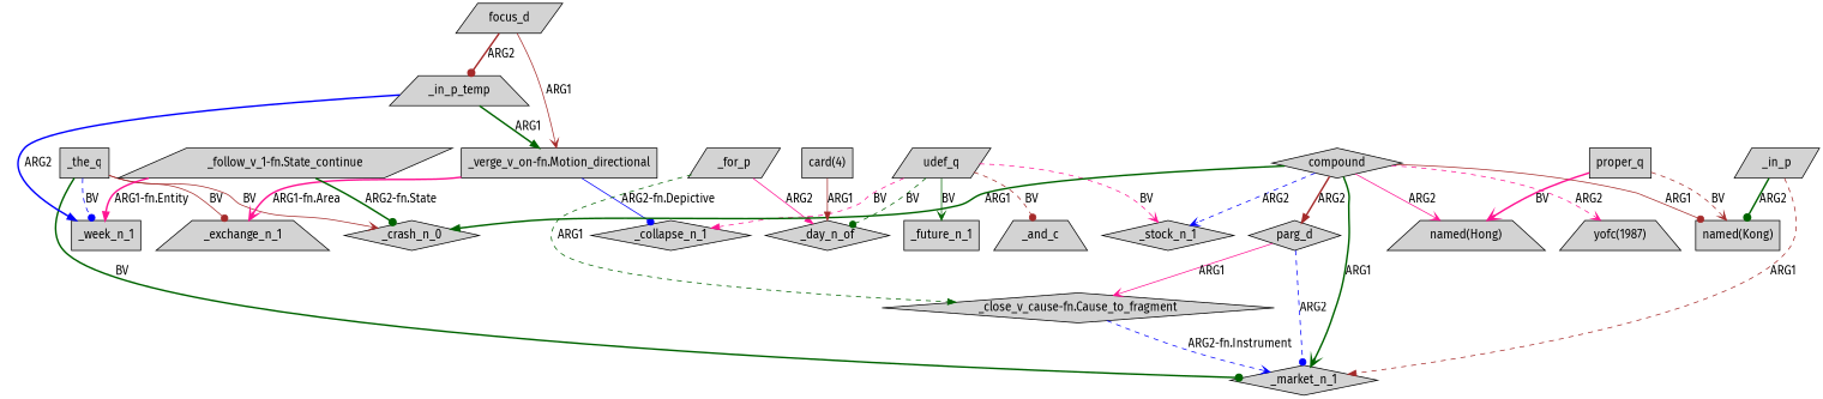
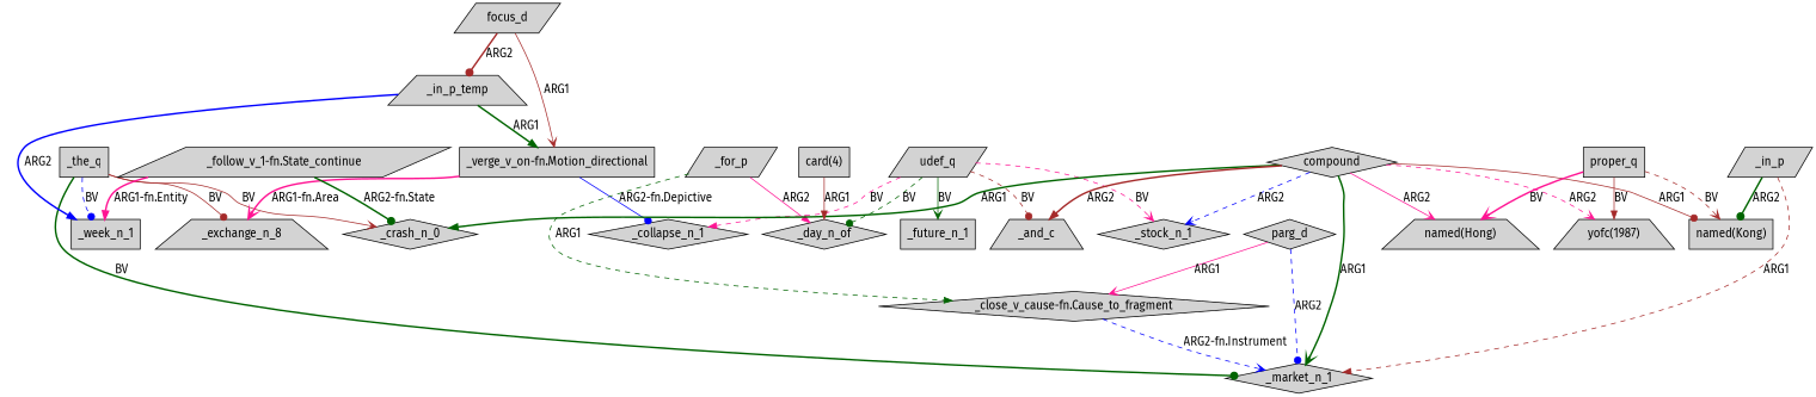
  digraph {
    fontname="Fira Sans"
    node [fontname="Fira Sans" shape=diamond style=filled]
    edge [arrowhead=vee color=brown fontname="Fira Sans" style=dashed]
    _the_q [shape=box]
    _week_n_1 [shape=box]
    _market_n_1
    n4 [label=_crash_n_0]
-   _exchange_n_1 [shape=trapezium]
+   _exchange_n_1 [shape=trapezium label=_exchange_n_8]
    focus_d [shape=parallelogram]
    "_verge_v_on-fn.Motion_directional" [shape=box]
    _in_p_temp [shape=trapezium]
    _collapse_n_1
    _for_p [shape=parallelogram]
    _day_n_of
    "_close_v_cause-fn.Cause_to_fragment"
    udef_q [shape=parallelogram]
    _future_n_1 [shape=box]
    _and_c [shape=trapezium]
    _stock_n_1
    compound
    "yofc(1987)" [shape=trapezium]
    "named(Kong)" [shape=box]
    "named(Hong)" [shape=trapezium]
    "_follow_v_1-fn.State_continue" [shape=parallelogram]
    _in_p [shape=parallelogram]
    parg_d
    proper_q [shape=box]
    "card(4)" [shape=box]
    _the_q -> _week_n_1 [arrowhead=dot color=blue label=BV]
    _the_q -> _market_n_1 [arrowhead=dot color=darkgreen label=BV style=bold]
    _the_q -> n4 [label=BV style=solid]
    _the_q -> _exchange_n_1 [arrowhead=dot label=BV style=solid]
    focus_d -> "_verge_v_on-fn.Motion_directional" [label=ARG1 style=solid]
    focus_d -> _in_p_temp [arrowhead=dot label=ARG2 style=bold]
    "_verge_v_on-fn.Motion_directional" -> _exchange_n_1 [color=deeppink label="ARG1-fn.Area" style=bold]
    "_verge_v_on-fn.Motion_directional" -> _collapse_n_1 [arrowhead=dot color=blue label="ARG2-fn.Depictive" style=solid]
    _in_p_temp -> _week_n_1 [arrowhead=normal color=blue label=ARG2 style=bold]
    _in_p_temp -> "_verge_v_on-fn.Motion_directional" [arrowhead=normal color=darkgreen label=ARG1 style=bold]
    _for_p -> _day_n_of [arrowhead=normal color=deeppink label=ARG2 style=solid]
    _for_p -> "_close_v_cause-fn.Cause_to_fragment" [arrowhead=normal color=darkgreen label=ARG1]
    "_close_v_cause-fn.Cause_to_fragment" -> _market_n_1 [color=blue label="ARG2-fn.Instrument"]
    udef_q -> _collapse_n_1 [arrowhead=normal color=deeppink label=BV]
    udef_q -> _day_n_of [arrowhead=dot color=darkgreen label=BV]
    udef_q -> _future_n_1 [color=darkgreen label=BV style=solid]
    udef_q -> _and_c [arrowhead=dot label=BV]
    udef_q -> _stock_n_1 [color=deeppink label=BV]
    compound -> _market_n_1 [color=darkgreen label=ARG1 style=bold]
    compound -> n4 [arrowhead=normal color=darkgreen label=ARG1 style=bold]
-   compound -> parg_d [arrowhead=normal label=ARG2 style=bold]
+   compound -> _and_c [arrowhead=normal label=ARG2 style=bold]
    compound -> _stock_n_1 [color=blue label=ARG2]
    compound -> "yofc(1987)" [color=deeppink label=ARG2]
    compound -> "named(Kong)" [arrowhead=dot label=ARG1 style=solid]
    compound -> "named(Hong)" [color=deeppink label=ARG2 style=solid]
    "_follow_v_1-fn.State_continue" -> _week_n_1 [arrowhead=normal color=deeppink label="ARG1-fn.Entity" style=bold]
    "_follow_v_1-fn.State_continue" -> n4 [arrowhead=dot color=darkgreen label="ARG2-fn.State" style=bold]
    _in_p -> _market_n_1 [arrowhead=normal label=ARG1]
    _in_p -> "named(Kong)" [arrowhead=dot color=darkgreen label=ARG2 style=bold]
    parg_d -> _market_n_1 [arrowhead=dot color=blue label=ARG2]
    parg_d -> "_close_v_cause-fn.Cause_to_fragment" [color=deeppink label=ARG1 style=solid]
+   proper_q -> "yofc(1987)" [arrowhead=normal label=BV style=solid]
    proper_q -> "named(Kong)" [label=BV]
    proper_q -> "named(Hong)" [color=deeppink label=BV style=bold]
    "card(4)" -> _day_n_of [arrowhead=normal label=ARG1 style=solid]
  }
